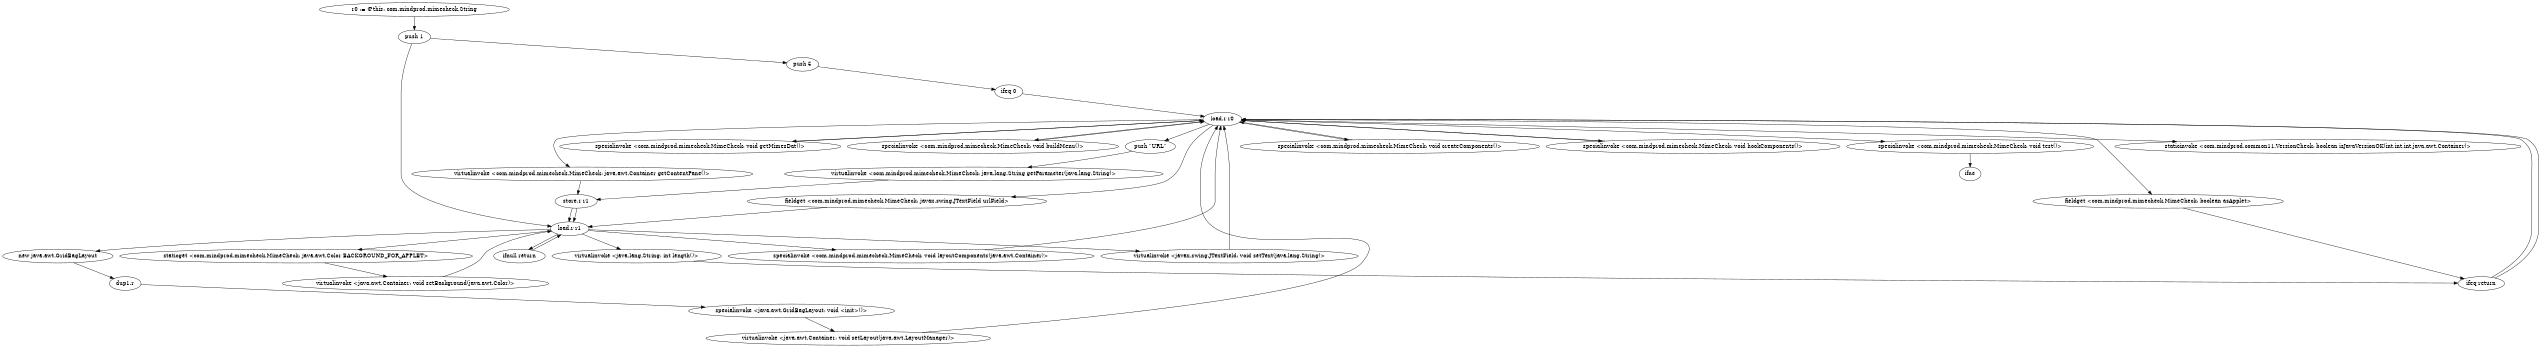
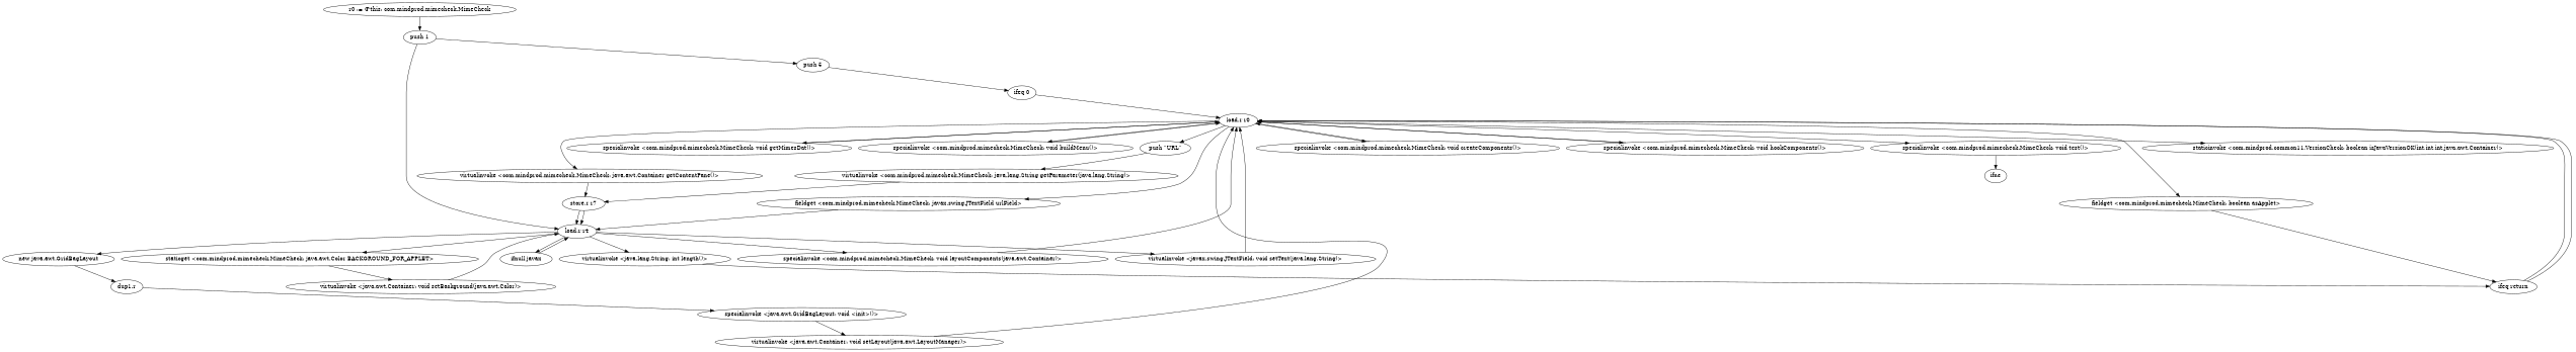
  digraph {
-   "r0 := @this: com.mindprod.mimecheck.MimeCheck" [label="r0 := @this: com.mindprod.mimecheck.String"]
+   "r0 := @this: com.mindprod.mimecheck.MimeCheck"
    "push 1"
    "push 5"
-   "load.r r1"
+   "load.r r1" [label="load.r r4"]
    n5 [label="ifeq 0"]
    "load.r r0"
    "staticinvoke <com.mindprod.common11.VersionCheck: boolean isJavaVersionOK(int,int,int,java.awt.Container)>"
    "specialinvoke <com.mindprod.mimecheck.MimeCheck: void getMimesDat()>"
    "specialinvoke <com.mindprod.mimecheck.MimeCheck: void buildMenu()>"
    "virtualinvoke <com.mindprod.mimecheck.MimeCheck: java.awt.Container getContentPane()>"
    "specialinvoke <com.mindprod.mimecheck.MimeCheck: void createComponents()>"
    "specialinvoke <com.mindprod.mimecheck.MimeCheck: void hookComponents()>"
    "fieldget <com.mindprod.mimecheck.MimeCheck: boolean asApplet>"
    "push \"URL\""
    "fieldget <com.mindprod.mimecheck.MimeCheck: javax.swing.JTextField urlField>"
    "specialinvoke <com.mindprod.mimecheck.MimeCheck: void test()>"
-   "store.r r1"
+   "store.r r1" [label="store.r r7"]
    "staticget <com.mindprod.mimecheck.MimeCheck: java.awt.Color BACKGROUND_FOR_APPLET>"
    "new java.awt.GridBagLayout"
    "specialinvoke <com.mindprod.mimecheck.MimeCheck: void layoutComponents(java.awt.Container)>"
-   "ifnull return"
+   "ifnull return" [label="ifnull javax"]
    "virtualinvoke <java.lang.String: int length()>"
    "virtualinvoke <javax.swing.JTextField: void setText(java.lang.String)>"
    "ifeq return"
    "virtualinvoke <com.mindprod.mimecheck.MimeCheck: java.lang.String getParameter(java.lang.String)>"
    n26 [label=ifne]
    "virtualinvoke <java.awt.Container: void setBackground(java.awt.Color)>"
    "dup1.r"
    "specialinvoke <java.awt.GridBagLayout: void <init>()>"
    "virtualinvoke <java.awt.Container: void setLayout(java.awt.LayoutManager)>"
    "r0 := @this: com.mindprod.mimecheck.MimeCheck" -> "push 1"
    "push 1" -> "push 5"
    "push 1" -> "load.r r1"
    "push 5" -> n5
    "load.r r1" -> "staticget <com.mindprod.mimecheck.MimeCheck: java.awt.Color BACKGROUND_FOR_APPLET>"
    "load.r r1" -> "new java.awt.GridBagLayout"
    "load.r r1" -> "specialinvoke <com.mindprod.mimecheck.MimeCheck: void layoutComponents(java.awt.Container)>"
    "load.r r1" -> "ifnull return"
    "load.r r1" -> "virtualinvoke <java.lang.String: int length()>"
    "load.r r1" -> "virtualinvoke <javax.swing.JTextField: void setText(java.lang.String)>"
    n5 -> "load.r r0"
    "load.r r0" -> "staticinvoke <com.mindprod.common11.VersionCheck: boolean isJavaVersionOK(int,int,int,java.awt.Container)>"
    "load.r r0" -> "specialinvoke <com.mindprod.mimecheck.MimeCheck: void getMimesDat()>"
    "load.r r0" -> "specialinvoke <com.mindprod.mimecheck.MimeCheck: void buildMenu()>"
    "load.r r0" -> "virtualinvoke <com.mindprod.mimecheck.MimeCheck: java.awt.Container getContentPane()>"
    "load.r r0" -> "specialinvoke <com.mindprod.mimecheck.MimeCheck: void createComponents()>"
    "load.r r0" -> "specialinvoke <com.mindprod.mimecheck.MimeCheck: void hookComponents()>"
    "load.r r0" -> "fieldget <com.mindprod.mimecheck.MimeCheck: boolean asApplet>"
    "load.r r0" -> "push \"URL\""
    "load.r r0" -> "fieldget <com.mindprod.mimecheck.MimeCheck: javax.swing.JTextField urlField>"
    "load.r r0" -> "specialinvoke <com.mindprod.mimecheck.MimeCheck: void test()>"
    "specialinvoke <com.mindprod.mimecheck.MimeCheck: void getMimesDat()>" -> "load.r r0"
    "specialinvoke <com.mindprod.mimecheck.MimeCheck: void buildMenu()>" -> "load.r r0"
    "virtualinvoke <com.mindprod.mimecheck.MimeCheck: java.awt.Container getContentPane()>" -> "store.r r1"
    "specialinvoke <com.mindprod.mimecheck.MimeCheck: void createComponents()>" -> "load.r r0"
    "specialinvoke <com.mindprod.mimecheck.MimeCheck: void hookComponents()>" -> "load.r r0"
    "fieldget <com.mindprod.mimecheck.MimeCheck: boolean asApplet>" -> "ifeq return"
    "push \"URL\"" -> "virtualinvoke <com.mindprod.mimecheck.MimeCheck: java.lang.String getParameter(java.lang.String)>"
    "fieldget <com.mindprod.mimecheck.MimeCheck: javax.swing.JTextField urlField>" -> "load.r r1"
    "specialinvoke <com.mindprod.mimecheck.MimeCheck: void test()>" -> n26
    "store.r r1" -> "load.r r1"
    "store.r r1" -> "load.r r1"
    "staticget <com.mindprod.mimecheck.MimeCheck: java.awt.Color BACKGROUND_FOR_APPLET>" -> "virtualinvoke <java.awt.Container: void setBackground(java.awt.Color)>"
    "new java.awt.GridBagLayout" -> "dup1.r"
    "specialinvoke <com.mindprod.mimecheck.MimeCheck: void layoutComponents(java.awt.Container)>" -> "load.r r0"
    "ifnull return" -> "load.r r1"
    "virtualinvoke <java.lang.String: int length()>" -> "ifeq return"
    "virtualinvoke <javax.swing.JTextField: void setText(java.lang.String)>" -> "load.r r0"
    "ifeq return" -> "load.r r0"
    "ifeq return" -> "load.r r0"
    "virtualinvoke <com.mindprod.mimecheck.MimeCheck: java.lang.String getParameter(java.lang.String)>" -> "store.r r1"
    "virtualinvoke <java.awt.Container: void setBackground(java.awt.Color)>" -> "load.r r1"
    "dup1.r" -> "specialinvoke <java.awt.GridBagLayout: void <init>()>"
    "specialinvoke <java.awt.GridBagLayout: void <init>()>" -> "virtualinvoke <java.awt.Container: void setLayout(java.awt.LayoutManager)>"
    "virtualinvoke <java.awt.Container: void setLayout(java.awt.LayoutManager)>" -> "load.r r0"
  }
